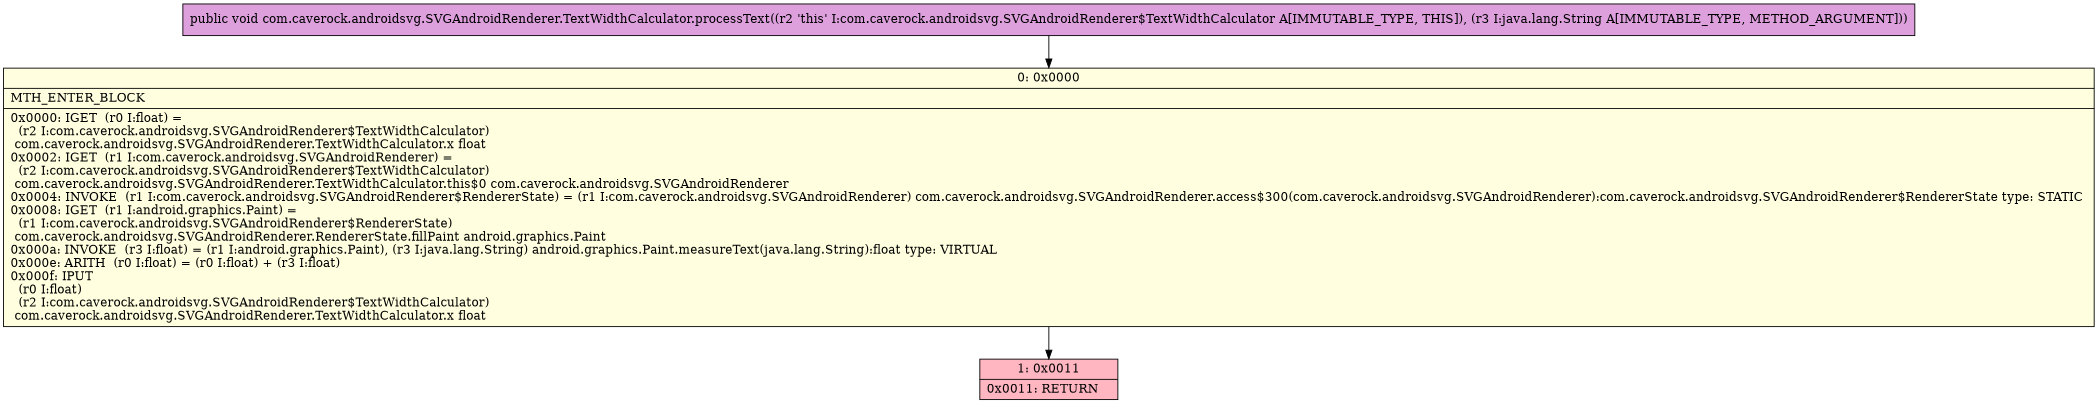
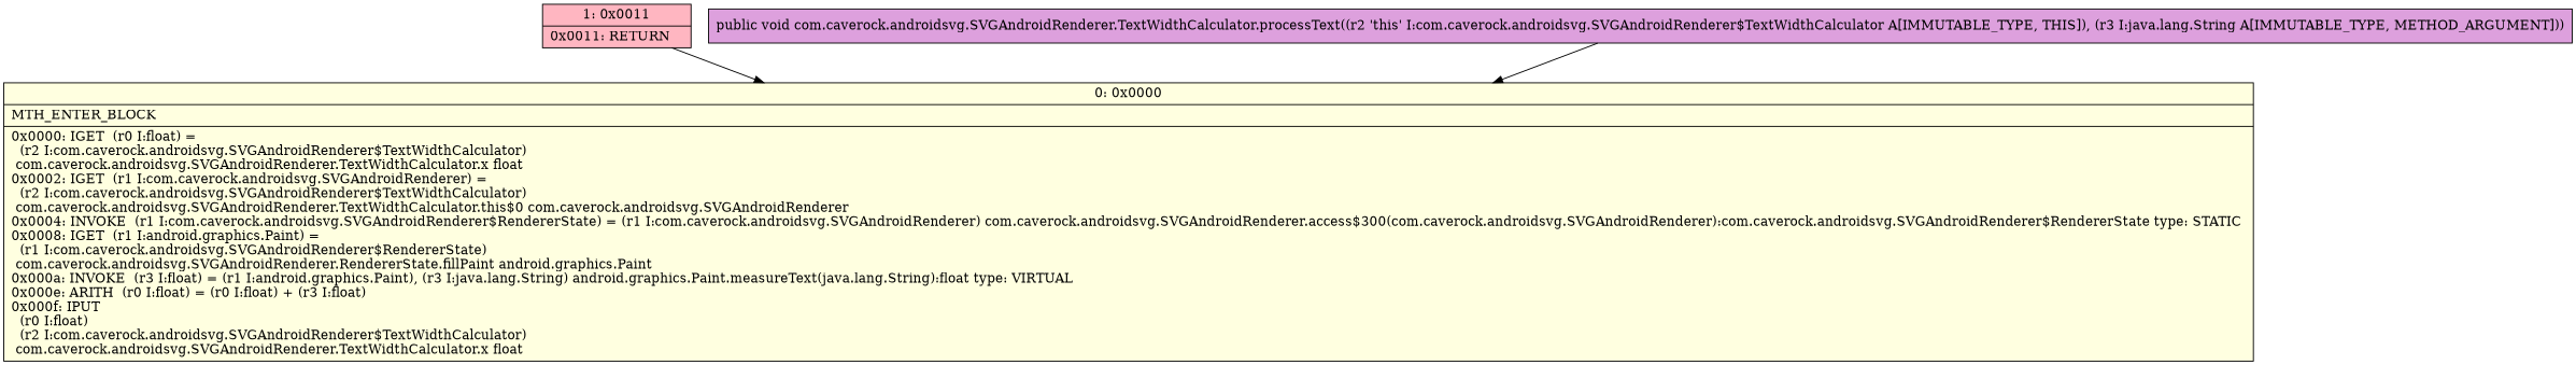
  digraph {
    node [shape=record style=filled]
    n1 [label="{0\:\ 0x0000|MTH_ENTER_BLOCK\l|0x0000: IGET  (r0 I:float) = \l  (r2 I:com.caverock.androidsvg.SVGAndroidRenderer$TextWidthCalculator)\l com.caverock.androidsvg.SVGAndroidRenderer.TextWidthCalculator.x float \l0x0002: IGET  (r1 I:com.caverock.androidsvg.SVGAndroidRenderer) = \l  (r2 I:com.caverock.androidsvg.SVGAndroidRenderer$TextWidthCalculator)\l com.caverock.androidsvg.SVGAndroidRenderer.TextWidthCalculator.this$0 com.caverock.androidsvg.SVGAndroidRenderer \l0x0004: INVOKE  (r1 I:com.caverock.androidsvg.SVGAndroidRenderer$RendererState) = (r1 I:com.caverock.androidsvg.SVGAndroidRenderer) com.caverock.androidsvg.SVGAndroidRenderer.access$300(com.caverock.androidsvg.SVGAndroidRenderer):com.caverock.androidsvg.SVGAndroidRenderer$RendererState type: STATIC \l0x0008: IGET  (r1 I:android.graphics.Paint) = \l  (r1 I:com.caverock.androidsvg.SVGAndroidRenderer$RendererState)\l com.caverock.androidsvg.SVGAndroidRenderer.RendererState.fillPaint android.graphics.Paint \l0x000a: INVOKE  (r3 I:float) = (r1 I:android.graphics.Paint), (r3 I:java.lang.String) android.graphics.Paint.measureText(java.lang.String):float type: VIRTUAL \l0x000e: ARITH  (r0 I:float) = (r0 I:float) + (r3 I:float) \l0x000f: IPUT  \l  (r0 I:float)\l  (r2 I:com.caverock.androidsvg.SVGAndroidRenderer$TextWidthCalculator)\l com.caverock.androidsvg.SVGAndroidRenderer.TextWidthCalculator.x float \l}" fillcolor=lightyellow]
    n2 [label="{1\:\ 0x0011|0x0011: RETURN   \l}" fillcolor=lightpink]
    n3 [label="{public void com.caverock.androidsvg.SVGAndroidRenderer.TextWidthCalculator.processText((r2 'this' I:com.caverock.androidsvg.SVGAndroidRenderer$TextWidthCalculator A[IMMUTABLE_TYPE, THIS]), (r3 I:java.lang.String A[IMMUTABLE_TYPE, METHOD_ARGUMENT])) }" fillcolor=plum]
-   n1 -> n2
+   n2 -> n1
    n3 -> n1
  }
